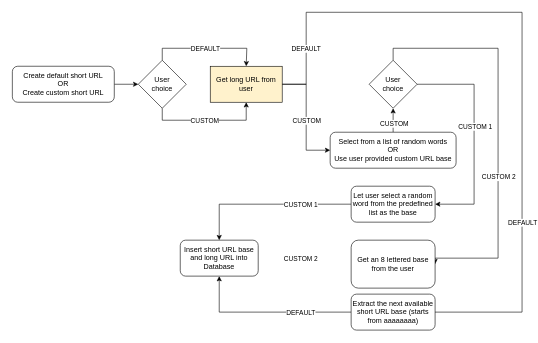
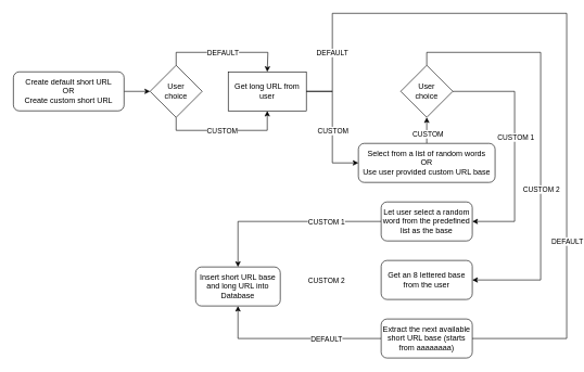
  <mxCell id="0" />
  <mxCell id="1" parent="0" />
  <mxCell id="2" style="edgeStyle=orthogonalEdgeStyle;rounded=0;orthogonalLoop=1;jettySize=auto;html=1;entryX=0;entryY=0.5;entryDx=0;entryDy=0;" edge="1" parent="1" source="3" target="8"><mxGeometry relative="1" as="geometry" /></mxCell>
  <mxCell id="3" value="&lt;div align=&quot;center&quot;&gt;Create default short URL&lt;/div&gt;&lt;div align=&quot;center&quot;&gt;OR &lt;br&gt;&lt;/div&gt;&lt;div align=&quot;center&quot;&gt;Create custom short URL&lt;br&gt;&lt;/div&gt;" style="rounded=1;whiteSpace=wrap;html=1;align=center;" vertex="1" parent="1"><mxGeometry x="20" y="110" width="170" height="60" as="geometry" /></mxCell>
  <mxCell id="4" style="edgeStyle=orthogonalEdgeStyle;rounded=0;orthogonalLoop=1;jettySize=auto;html=1;exitX=0.5;exitY=0;exitDx=0;exitDy=0;entryX=0.5;entryY=0;entryDx=0;entryDy=0;" edge="1" parent="1" source="8" target="14"><mxGeometry relative="1" as="geometry"><mxPoint x="410" y="90" as="targetPoint" /><Array as="points"><mxPoint x="270" y="80" /><mxPoint x="411" y="80" /></Array></mxGeometry></mxCell>
  <mxCell id="5" value="DEFAULT" style="edgeLabel;html=1;align=center;verticalAlign=middle;resizable=0;points=[];" vertex="1" connectable="0" parent="4"><mxGeometry x="0.273" y="2" relative="1" as="geometry"><mxPoint x="-31" y="2" as="offset" /></mxGeometry></mxCell>
  <mxCell id="6" style="edgeStyle=orthogonalEdgeStyle;rounded=0;orthogonalLoop=1;jettySize=auto;html=1;entryX=0.5;entryY=1;entryDx=0;entryDy=0;" edge="1" parent="1" source="8" target="14"><mxGeometry relative="1" as="geometry"><mxPoint x="350" y="210" as="targetPoint" /><Array as="points"><mxPoint x="270" y="200" /><mxPoint x="410" y="200" /></Array></mxGeometry></mxCell>
  <mxCell id="7" value="CUSTOM" style="edgeLabel;html=1;align=center;verticalAlign=middle;resizable=0;points=[];" vertex="1" connectable="0" parent="6"><mxGeometry x="0.291" relative="1" as="geometry"><mxPoint x="-33" as="offset" /></mxGeometry></mxCell>
  <mxCell id="8" value="&lt;div&gt;User&lt;/div&gt;&lt;div&gt;choice&lt;br&gt;&lt;/div&gt;" style="rhombus;whiteSpace=wrap;html=1;" vertex="1" parent="1"><mxGeometry x="230" y="100" width="80" height="80" as="geometry" /></mxCell>
  <mxCell id="9" style="edgeStyle=orthogonalEdgeStyle;rounded=0;orthogonalLoop=1;jettySize=auto;html=1;entryX=0;entryY=0.5;entryDx=0;entryDy=0;" edge="1" parent="1" source="14" target="20"><mxGeometry relative="1" as="geometry"><mxPoint x="510" y="300" as="targetPoint" /><Array as="points"><mxPoint x="510" y="140" /><mxPoint x="510" y="250" /></Array></mxGeometry></mxCell>
  <mxCell id="10" value="CUSTOM" style="edgeLabel;html=1;align=center;verticalAlign=middle;resizable=0;points=[];" vertex="1" connectable="0" parent="9"><mxGeometry x="-0.036" relative="1" as="geometry"><mxPoint y="8" as="offset" /></mxGeometry></mxCell>
  <mxCell id="11" style="edgeStyle=orthogonalEdgeStyle;rounded=0;orthogonalLoop=1;jettySize=auto;html=1;entryX=1;entryY=0.5;entryDx=0;entryDy=0;" edge="1" parent="1"><mxGeometry relative="1" as="geometry"><mxPoint x="450" y="140" as="sourcePoint" /><mxPoint x="705" y="520" as="targetPoint" /><Array as="points"><mxPoint x="510" y="140" /><mxPoint x="510" y="20" /><mxPoint x="870" y="20" /><mxPoint x="870" y="520" /></Array></mxGeometry></mxCell>
  <mxCell id="12" value="DEFAULT" style="edgeLabel;html=1;align=center;verticalAlign=middle;resizable=0;points=[];" vertex="1" connectable="0" parent="11"><mxGeometry x="-0.821" y="1" relative="1" as="geometry"><mxPoint y="-12" as="offset" /></mxGeometry></mxCell>
  <mxCell id="13" value="DEFAULT" style="edgeLabel;html=1;align=center;verticalAlign=middle;resizable=0;points=[];" vertex="1" connectable="0" parent="11"><mxGeometry x="0.482" relative="1" as="geometry"><mxPoint y="-3" as="offset" /></mxGeometry></mxCell>
- <mxCell id="14" value="Get long URL from user" style="rounded=0;whiteSpace=wrap;html=1;fillColor=#fff2cc;" vertex="1" parent="1"><mxGeometry x="350" y="110" width="120" height="60" as="geometry" /></mxCell>
+ <mxCell id="14" value="Get long URL from user" style="rounded=0;whiteSpace=wrap;html=1;" vertex="1" parent="1"><mxGeometry x="350" y="110" width="120" height="60" as="geometry" /></mxCell>
  <mxCell id="15" style="edgeStyle=orthogonalEdgeStyle;rounded=0;orthogonalLoop=1;jettySize=auto;html=1;entryX=0.5;entryY=1;entryDx=0;entryDy=0;" edge="1" parent="1" source="16" target="17"><mxGeometry relative="1" as="geometry" /></mxCell>
  <mxCell id="16" value="Extract the next available short URL base (starts from aaaaaaaa)" style="rounded=1;whiteSpace=wrap;html=1;" vertex="1" parent="1"><mxGeometry x="585" y="490" width="140" height="60" as="geometry" /></mxCell>
- <mxCell id="17" value="Insert short URL base and long URL into Database" style="rounded=1;whiteSpace=wrap;html=1;" vertex="1" parent="1"><mxGeometry x="300" y="400" width="130" height="60" as="geometry" /></mxCell>
+ <mxCell id="17" value="Insert short URL base and long URL into Database" style="rounded=1;whiteSpace=wrap;html=1;" vertex="1" parent="1"><mxGeometry x="300" y="410" width="130" height="60" as="geometry" /></mxCell>
  <mxCell id="18" style="edgeStyle=orthogonalEdgeStyle;rounded=0;orthogonalLoop=1;jettySize=auto;html=1;entryX=0.5;entryY=1;entryDx=0;entryDy=0;" edge="1" parent="1" source="20" target="25"><mxGeometry relative="1" as="geometry" /></mxCell>
  <mxCell id="19" value="CUSTOM" style="edgeLabel;html=1;align=center;verticalAlign=middle;resizable=0;points=[];" vertex="1" connectable="0" parent="18"><mxGeometry x="-0.25" y="-1" relative="1" as="geometry"><mxPoint as="offset" /></mxGeometry></mxCell>
  <mxCell id="20" value="&lt;div&gt;Select from a list of random words&lt;/div&gt;&lt;div&gt;OR&lt;/div&gt;&lt;div&gt;Use user provided custom URL base&lt;br&gt;&lt;/div&gt;" style="rounded=1;whiteSpace=wrap;html=1;" vertex="1" parent="1"><mxGeometry x="550" y="220" width="210" height="60" as="geometry" /></mxCell>
  <mxCell id="21" style="edgeStyle=orthogonalEdgeStyle;rounded=0;orthogonalLoop=1;jettySize=auto;html=1;entryX=1;entryY=0.5;entryDx=0;entryDy=0;exitX=0.5;exitY=0;exitDx=0;exitDy=0;" edge="1" parent="1" source="25" target="26"><mxGeometry relative="1" as="geometry"><Array as="points"><mxPoint x="655" y="80" /><mxPoint x="830" y="80" /><mxPoint x="830" y="430" /></Array></mxGeometry></mxCell>
  <mxCell id="22" value="CUSTOM 2" style="edgeLabel;html=1;align=center;verticalAlign=middle;resizable=0;points=[];" vertex="1" connectable="0" parent="21"><mxGeometry x="-0.172" y="1" relative="1" as="geometry"><mxPoint x="-1" y="136" as="offset" /></mxGeometry></mxCell>
  <mxCell id="23" style="edgeStyle=orthogonalEdgeStyle;rounded=0;orthogonalLoop=1;jettySize=auto;html=1;entryX=1;entryY=0.5;entryDx=0;entryDy=0;" edge="1" parent="1" source="25" target="28"><mxGeometry relative="1" as="geometry"><Array as="points"><mxPoint x="790" y="140" /><mxPoint x="790" y="340" /></Array></mxGeometry></mxCell>
  <mxCell id="24" value="CUSTOM 1" style="edgeLabel;html=1;align=center;verticalAlign=middle;resizable=0;points=[];" vertex="1" connectable="0" parent="23"><mxGeometry x="-0.133" y="1" relative="1" as="geometry"><mxPoint y="9" as="offset" /></mxGeometry></mxCell>
  <mxCell id="25" value="&lt;div&gt;User&lt;/div&gt;&lt;div&gt;choice&lt;br&gt;&lt;/div&gt;" style="rhombus;whiteSpace=wrap;html=1;" vertex="1" parent="1"><mxGeometry x="615" y="100" width="80" height="80" as="geometry" /></mxCell>
- <mxCell id="26" value="Get an 8 lettered base from the user" style="rounded=1;whiteSpace=wrap;html=1;" vertex="1" parent="1"><mxGeometry x="585" y="400" width="140" height="80" as="geometry" /></mxCell>
+ <mxCell id="26" value="Get an 8 lettered base from the user" style="rounded=1;whiteSpace=wrap;html=1;" vertex="1" parent="1"><mxGeometry x="585" y="400" width="140" height="60" as="geometry" /></mxCell>
  <mxCell id="27" style="edgeStyle=orthogonalEdgeStyle;rounded=0;orthogonalLoop=1;jettySize=auto;html=1;entryX=0.5;entryY=0;entryDx=0;entryDy=0;" edge="1" parent="1" source="28" target="17"><mxGeometry relative="1" as="geometry" /></mxCell>
  <mxCell id="28" value="Let user select a random word from the predefined list as the base" style="rounded=1;whiteSpace=wrap;html=1;" vertex="1" parent="1"><mxGeometry x="585" y="310" width="140" height="60" as="geometry" /></mxCell>
  <mxCell id="29" value="CUSTOM 1" style="edgeLabel;html=1;align=center;verticalAlign=middle;resizable=0;points=[];" vertex="1" connectable="0" parent="1"><mxGeometry x="500" y="340" as="geometry" /></mxCell>
  <mxCell id="30" value="CUSTOM 2" style="edgeLabel;html=1;align=center;verticalAlign=middle;resizable=0;points=[];" vertex="1" connectable="0" parent="1"><mxGeometry x="500" y="430" as="geometry" /></mxCell>
  <mxCell id="31" value="DEFAULT" style="edgeLabel;html=1;align=center;verticalAlign=middle;resizable=0;points=[];" vertex="1" connectable="0" parent="1"><mxGeometry x="500" y="520" as="geometry" /></mxCell>
